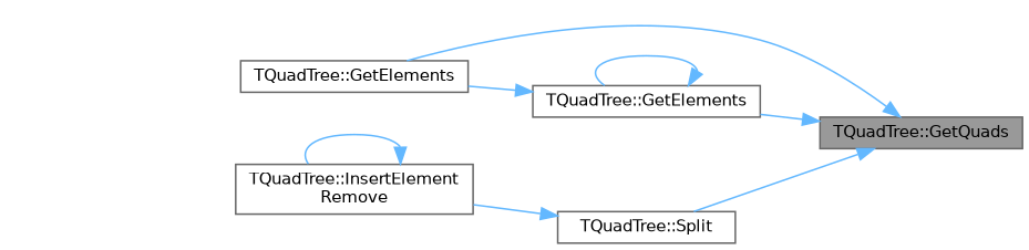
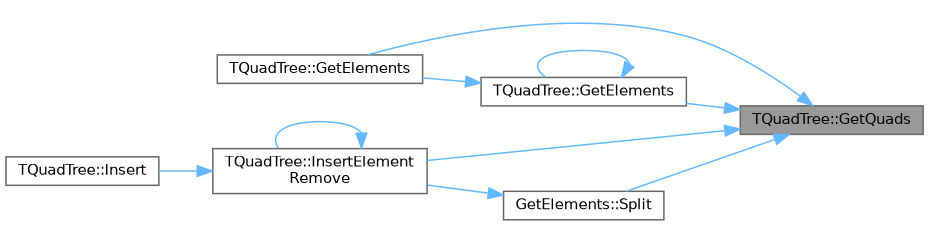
  digraph {
    rankdir=RL
    node [color=grey40 fillcolor=white fontname=Helvetica fontsize=10 shape=box style=filled]
    edge [color=steelblue1 dir=back fontname=Helvetica fontsize=10 labelfontname=Helvetica labelfontsize=10 style=solid]
    n1 [color=gray40 fillcolor=grey60 fontcolor=black height=0.2 label="TQuadTree::GetQuads" width=0.4]
    n2 [height=0.2 label="TQuadTree::GetElements" width=0.4]
    n3 [height=0.2 label="TQuadTree::GetElements" width=0.4]
    n4 [height=0.2 label="TQuadTree::InsertElement\lRemove" width=0.4]
-   n5 [height=0.2 label="TQuadTree::Split" width=0.4]
+   n5 [height=0.2 label="GetElements::Split" width=0.4]
+   n6 [height=0.2 label="TQuadTree::Insert" width=0.4]
    n1 -> n2
    n1 -> n3
+   n1 -> n4
    n1 -> n5
    n3 -> n2
    n3 -> n3
    n4 -> n4
+   n4 -> n6
    n5 -> n4
  }
